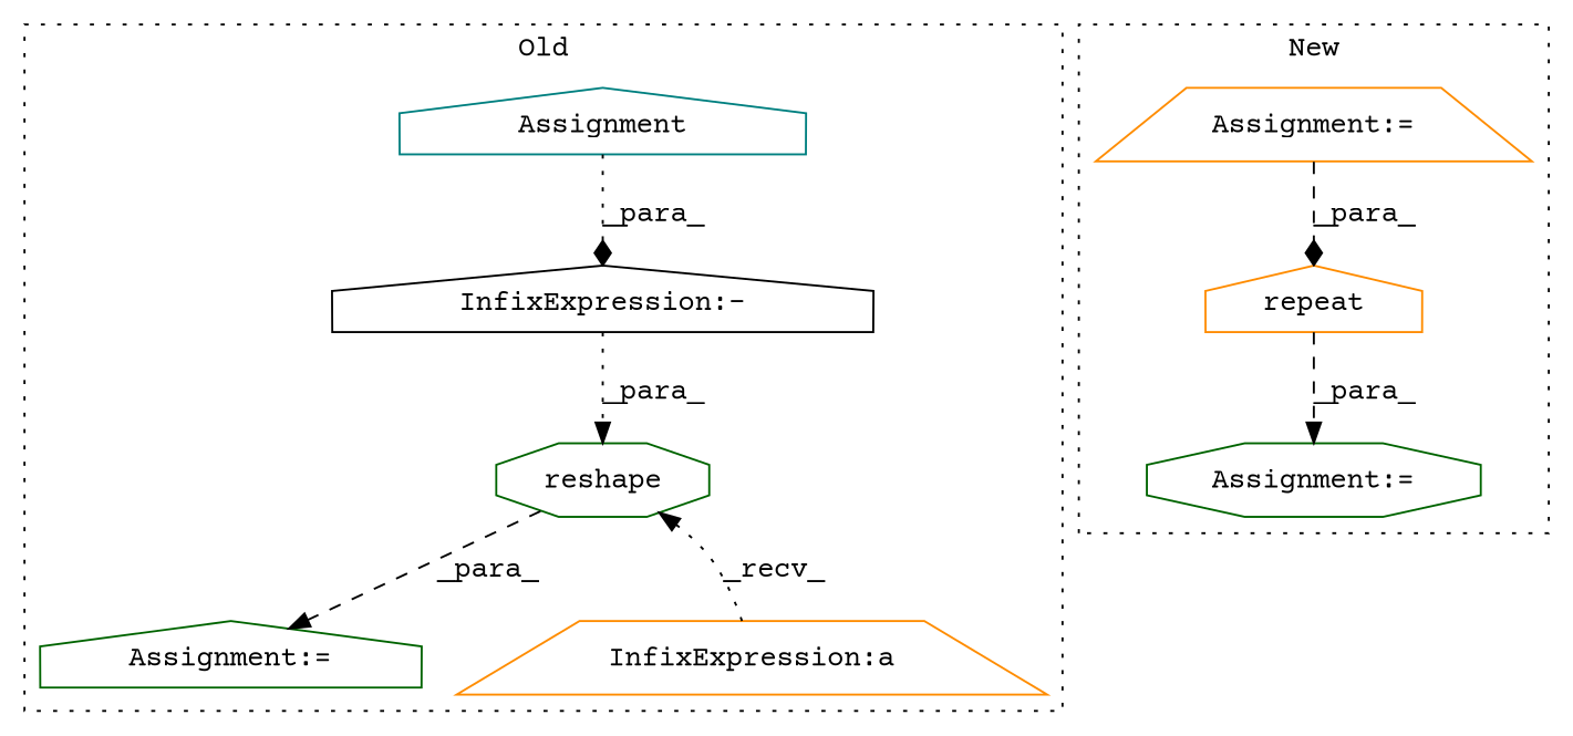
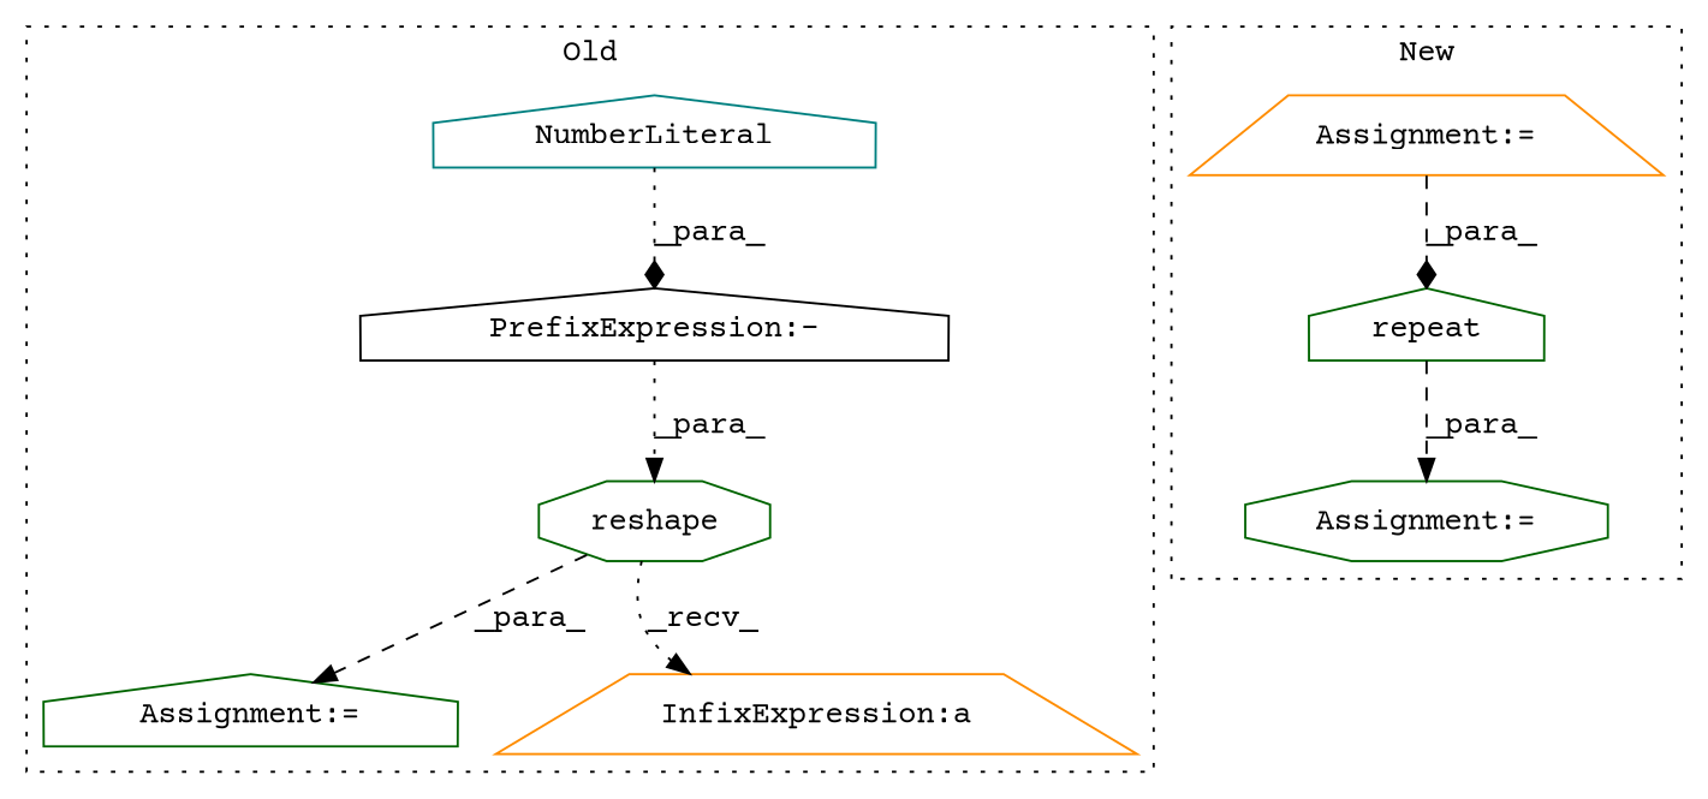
  digraph {
    fontname="Courier Prime"
    node [a=7 color=darkgreen fontname="Courier Prime" l=1 shape=house]
    edge [arrowhead=normal fontname="Courier Prime" style=dashed]
    n1 [a=32 l="8,1" label=reshape s="3638,3648" shape=octagon]
    n2 [label="Assignment:=" s=3611]
-   n3 [a=38 color=black label="InfixExpression:-" s=3646]
-   n4 [a=34 color=teal label=Assignment s=3647]
+   n3 [a=38 color=black label="PrefixExpression:-" s=3646]
+   n4 [a=34 color=teal label=NumberLiteral s=3647]
    n5 [a=27 color=darkorange l=3 label="InfixExpression:a" s=2174 shape=trapezium]
-   n6 [a=32 color=darkorange l="7,1" label=repeat s="3484,3515"]
+   n6 [a=32 l="7,1" label=repeat s="3484,3515"]
    n7 [label="Assignment:=" s=3477 shape=octagon]
    n8 [color=darkorange label="Assignment:=" s=2095 shape=trapezium]
    subgraph cluster_1 {
      label=Old
      style=dotted
      n1
      n2
      n3
      n4
      n5
    }
    subgraph cluster_2 {
      label=New
      style=dotted
      n6
      n7
      n8
    }
    n1 -> n2 [label=_para_]
    n3 -> n1 [label=_para_ style=dotted]
    n4 -> n3 [arrowhead=diamond label=_para_ style=dotted]
-   n5 -> n1 [label=_recv_ style=dotted]
+   n1 -> n5 [label=_recv_ style=dotted]
    n6 -> n7 [label=_para_]
    n8 -> n6 [arrowhead=diamond label=_para_]
  }
